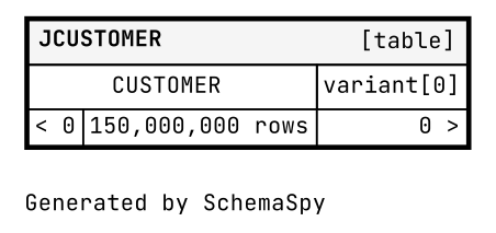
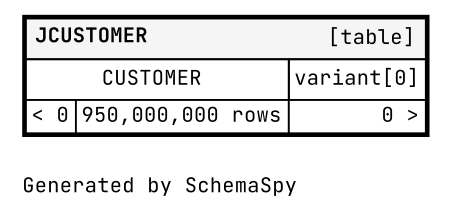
  digraph {
    bgcolor="#ffffff"
    fontname="JetBrains Mono"
    fontsize=11
    label="\nGenerated by SchemaSpy"
    labeljust=l
    nodesep=0.18
    rankdir=RL
    ranksep=0.46
    ration=compress
-   n1 [fontname="JetBrains Mono" fontsize=11 label=<     <TABLE BORDER="2" CELLBORDER="1" CELLSPACING="0" BGCOLOR="#ffffff">       <TR><TD COLSPAN="4"  BGCOLOR="#f5f5f5"><TABLE BORDER="0" CELLSPACING="0"><TR><TD ALIGN="LEFT" FIXEDSIZE="TRUE" WIDTH="79" HEIGHT="16"><B>JCUSTOMER</B></TD><TD ALIGN="RIGHT">[table]</TD></TR></TABLE></TD></TR>       <TR><TD PORT="CUSTOMER" COLSPAN="2" ALIGN="LEFT"><TABLE BORDER="0" CELLSPACING="0" ALIGN="LEFT"><TR ALIGN="LEFT"><TD ALIGN="LEFT" FIXEDSIZE="TRUE" WIDTH="15" HEIGHT="16"></TD><TD ALIGN="LEFT" FIXEDSIZE="TRUE" WIDTH="79" HEIGHT="16">CUSTOMER</TD></TR></TABLE></TD><TD PORT="CUSTOMER.type" ALIGN="LEFT">variant[0]</TD></TR>       <TR><TD ALIGN="LEFT" BGCOLOR="#ffffff">&lt; 0</TD><TD ALIGN="RIGHT" BGCOLOR="#ffffff">150,000,000 rows</TD><TD ALIGN="RIGHT" BGCOLOR="#ffffff">0 &gt;</TD></TR>     </TABLE>> shape=plaintext]
+   n1 [fontname="JetBrains Mono" fontsize=11 label=<     <TABLE BORDER="2" CELLBORDER="1" CELLSPACING="0" BGCOLOR="#ffffff">       <TR><TD COLSPAN="4"  BGCOLOR="#f5f5f5"><TABLE BORDER="0" CELLSPACING="0"><TR><TD ALIGN="LEFT" FIXEDSIZE="TRUE" WIDTH="79" HEIGHT="16"><B>JCUSTOMER</B></TD><TD ALIGN="RIGHT">[table]</TD></TR></TABLE></TD></TR>       <TR><TD PORT="CUSTOMER" COLSPAN="2" ALIGN="LEFT"><TABLE BORDER="0" CELLSPACING="0" ALIGN="LEFT"><TR ALIGN="LEFT"><TD ALIGN="LEFT" FIXEDSIZE="TRUE" WIDTH="15" HEIGHT="16"></TD><TD ALIGN="LEFT" FIXEDSIZE="TRUE" WIDTH="79" HEIGHT="16">CUSTOMER</TD></TR></TABLE></TD><TD PORT="CUSTOMER.type" ALIGN="LEFT">variant[0]</TD></TR>       <TR><TD ALIGN="LEFT" BGCOLOR="#ffffff">&lt; 0</TD><TD ALIGN="RIGHT" BGCOLOR="#ffffff">950,000,000 rows</TD><TD ALIGN="RIGHT" BGCOLOR="#ffffff">0 &gt;</TD></TR>     </TABLE>> shape=plaintext]
  }
